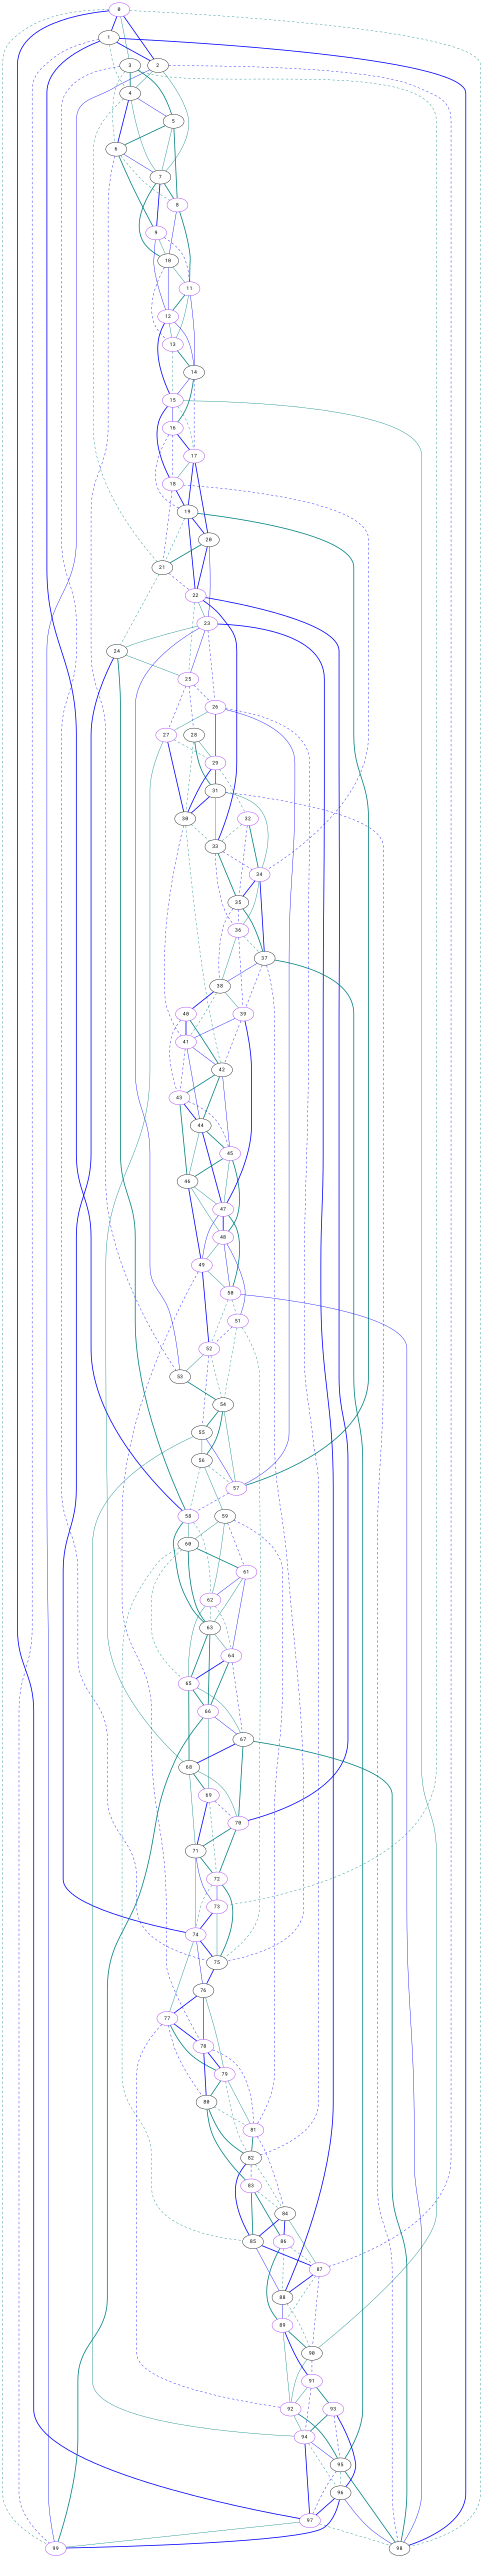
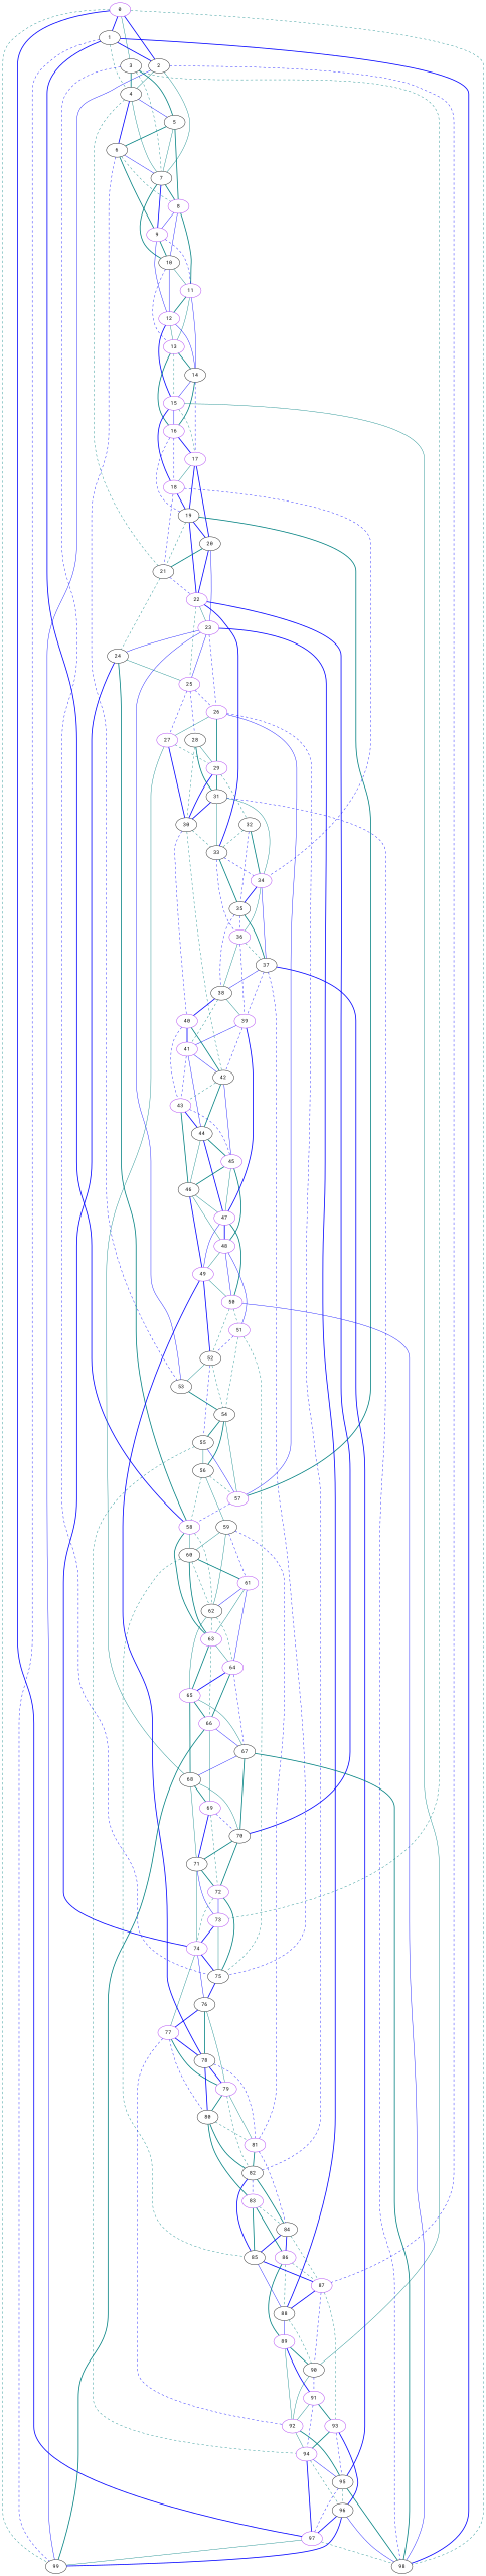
  strict graph {
    fontname="Roboto Mono"
    node [color=purple fontname="Roboto Mono"]
    edge [color=teal fontname="Roboto Mono" is_available=True prob=1.0 style=bold]
    1 [color=black]
    0
    2 [color=black]
    3 [color=black]
    97
    98 [color=black]
-   99
+   99 [color=black]
    4 [color=black]
    58
    7 [color=black]
    87
    5 [color=black]
    6 [color=black]
    73
    75 [color=black]
    21 [color=black]
    60 [color=black]
-   62
-   63 [color=black]
+   62 [color=black]
+   63
    8
    9
    10 [color=black]
    90 [color=black]
    88 [color=black]
    89
    53 [color=black]
    74
    76 [color=black]
    22
    24 [color=black]
    11
    12
    54 [color=black]
    13
    14 [color=black]
    15
    16
    17
    18
    19 [color=black]
    20 [color=black]
    34
    92
    91
    57
    23
    35 [color=black]
    36
    37 [color=black]
    25
    33 [color=black]
-   70
+   70 [color=black]
    26
    27
    28 [color=black]
    71 [color=black]
    72
    29
    82 [color=black]
    77
    30 [color=black]
    68 [color=black]
    31 [color=black]
-   32
+   32 [color=black]
    85 [color=black]
    83
    84 [color=black]
    41
    42 [color=black]
    69
    43
    44 [color=black]
    45
    38 [color=black]
    39
    95 [color=black]
    40
    47
    96 [color=black]
    48
    49
    50
    46 [color=black]
    51
-   52
-   78
+   52 [color=black]
+   78 [color=black]
    55 [color=black]
    81
    79
    80 [color=black]
    56 [color=black]
    94
    59 [color=black]
    61
    64
    65
    66
    67 [color=black]
    86
    93
    1 -- 2 [color=blue prob=0.789568868079]
    1 -- 98 [color=blue prob=0.885671512265]
    1 -- 99 [color=blue prob=0.100325593449 style=dashed]
    1 -- 4 [style=dashed]
    1 -- 58 [color=blue prob=0.867640251224]
    0 -- 1 [color=blue]
    0 -- 2 [color=blue]
    0 -- 3 [prob=0.523911925271 style=solid]
    0 -- 97 [color=blue prob=0.784019645471]
    0 -- 98 [style=dashed]
    0 -- 99 [prob=0.06733159825 style=dashed]
    2 -- 99 [color=blue prob=0.0828015994668 style=solid]
    2 -- 4 [prob=0.721633367019 style=solid]
    2 -- 7 [prob=0.411281988417 style=solid]
    2 -- 87 [color=blue prob=0.684708278786 style=dashed]
    3 -- 4 [prob=0.86860671002]
    3 -- 5
-   3 -- 6 [prob=0.742009215746 style=dashed]
+   3 -- 7 [prob=0.742009215746 style=dashed]
    3 -- 73 [prob=0.552174224246 style=dashed]
    3 -- 75 [color=blue prob=0.18156599696 style=dashed]
    97 -- 98 [style=dashed]
    97 -- 99 [prob=0.358216634347 style=solid]
    4 -- 7 [style=solid]
    4 -- 5 [color=blue prob=0.333471456223 style=solid]
    4 -- 6 [color=blue prob=0.623586626709]
    4 -- 21 [style=dashed]
    58 -- 60 [prob=0.797402101363 style=solid]
    58 -- 62 [prob=0.517966375665 style=dashed]
    58 -- 63 [prob=0.703489095223]
    7 -- 8
    7 -- 9 [color=blue]
    7 -- 10 [prob=0.0564829233459]
    87 -- 90 [color=blue prob=0.183318318251 style=dashed]
    87 -- 88 [color=blue prob=0.0341554370242]
-   87 -- 89 [style=dashed]
+   87 -- 93 [style=dashed]
    5 -- 7 [style=solid]
    5 -- 6 [prob=0.264414778972]
    5 -- 8 [prob=0.908857285997]
    6 -- 7 [color=blue prob=0.337828708726 style=solid]
    6 -- 8 [prob=0.525119817093 style=dashed]
    6 -- 9 [prob=0.37092094054]
    6 -- 53 [color=blue prob=0.275118103269 style=dashed]
    73 -- 75 [prob=0.115272436521 style=solid]
    73 -- 74 [color=blue prob=0.744421597847]
    75 -- 76 [color=blue]
    21 -- 22 [color=blue prob=0.255840415958 style=dashed]
    21 -- 24 [prob=0.676141438608 style=dashed]
-   60 -- 65 [prob=0.097448403527 style=dashed]
+   60 -- 62 [prob=0.097448403527 style=dashed]
    60 -- 63 [prob=0.585277756864]
    60 -- 85 [prob=0.0922349309006 style=dashed]
    60 -- 61 [prob=0.321092657944]
    62 -- 63 [prob=0.438083887263 style=dashed]
    62 -- 64 [prob=0.8283896063 style=dashed]
    62 -- 65 [prob=0.827947166984 style=solid]
    63 -- 64 [style=solid]
    63 -- 65 [prob=0.20658077843]
-   63 -- 66 [prob=0.961176126102]
+   63 -- 66 [prob=0.961176126102 style=dashed]
+   8 -- 9 [color=blue style=solid]
    8 -- 10 [color=blue prob=0.180364223366 style=solid]
    8 -- 11 [prob=0.757227549353]
-   9 -- 10 [style=solid]
+   9 -- 10
    9 -- 11 [color=blue prob=0.499624041644 style=dashed]
    9 -- 12 [color=blue prob=0.402146437 style=solid]
    10 -- 11 [prob=0.633433465772 style=solid]
    10 -- 12 [color=blue prob=0.195211249643 style=solid]
    10 -- 13 [color=blue prob=0.823168199665 style=dashed]
    90 -- 92 [prob=0.411809737053 style=solid]
    90 -- 91 [color=blue prob=0.41018069523 style=dashed]
    88 -- 90 [prob=0.671060775264 style=dashed]
    88 -- 89 [color=blue style=solid]
    89 -- 90
    89 -- 92 [prob=0.499708966245 style=solid]
    89 -- 91 [color=blue prob=0.0145825007905]
    53 -- 54 [prob=0.190502760145]
    74 -- 75 [color=blue prob=0.362081115442]
    74 -- 76 [color=blue prob=0.157184765785 style=solid]
    74 -- 77 [prob=0.180578666717 style=solid]
    76 -- 77 [color=blue prob=0.372697248733]
    76 -- 78
    76 -- 79 [prob=0.0623477777246 style=solid]
    22 -- 23 [prob=0.180558919544 style=solid]
    22 -- 25 [style=dashed]
    22 -- 33 [color=blue]
    22 -- 70 [color=blue]
    24 -- 58 [prob=0.459547237148]
    24 -- 74 [color=blue prob=0.923871338465]
    24 -- 25 [prob=0.405059031614 style=solid]
    11 -- 12 [prob=0.238717926788]
    11 -- 13 [prob=0.827240485098 style=solid]
    11 -- 14 [color=blue prob=0.996058486696 style=solid]
    12 -- 13 [prob=0.72895438639 style=solid]
    12 -- 14 [color=blue prob=0.0939062990227 style=solid]
    12 -- 15 [color=blue prob=0.140024549406]
    54 -- 57 [style=solid]
    54 -- 55 [prob=0.36574106626]
    54 -- 56 [prob=0.543147481034]
    13 -- 14
    13 -- 15 [prob=0.494796104847 style=dashed]
+   13 -- 16 [prob=0.147726935769]
    14 -- 15 [color=blue prob=0.0163443468507 style=solid]
    14 -- 16 [prob=0.049262344641]
    14 -- 17 [color=blue prob=0.0412951985441 style=dashed]
    15 -- 90 [prob=0.402196837974 style=solid]
    15 -- 16 [color=blue prob=0.810974611065 style=solid]
    15 -- 17 [prob=0.892346868689 style=dashed]
    15 -- 18 [color=blue]
    16 -- 17 [color=blue]
    16 -- 18 [color=blue prob=0.0618139766154 style=dashed]
    16 -- 19 [color=blue style=dashed]
    17 -- 18 [prob=0.608573550937 style=solid]
    17 -- 19 [color=blue prob=0.552231829833]
    17 -- 20 [color=blue]
    18 -- 21 [color=blue prob=0.874188021369 style=dashed]
    18 -- 19 [color=blue prob=0.76640770497]
    18 -- 34 [color=blue prob=0.732782082186 style=dashed]
    19 -- 21 [style=dashed]
    19 -- 22 [color=blue prob=0.172036286881]
    19 -- 20 [color=blue prob=0.825020250983]
    19 -- 57
    20 -- 21 [prob=0.726525564883]
    20 -- 22 [color=blue prob=0.461961119703]
    20 -- 23 [color=blue prob=0.972597111339 style=solid]
    34 -- 35 [color=blue prob=0.996923520573]
    34 -- 36 [prob=0.445340483192 style=solid]
-   34 -- 37 [color=blue]
+   34 -- 37 [color=blue style=solid]
    92 -- 95 [prob=0.570958883084]
    92 -- 94 [style=solid]
    91 -- 92 [style=solid]
    91 -- 94 [color=blue prob=0.966487845802 style=dashed]
    91 -- 93 [prob=0.416945011428]
    57 -- 58 [color=blue prob=0.665322162464 style=dashed]
    23 -- 88 [color=blue prob=0.908630843417]
    23 -- 53 [color=blue prob=0.0151639115995 style=solid]
-   23 -- 24 [prob=0.305644082791 style=solid]
+   23 -- 24 [color=blue prob=0.305644082791 style=solid]
    23 -- 25 [color=blue prob=0.300058322992 style=solid]
    23 -- 26 [color=blue style=dashed]
    35 -- 36 [color=blue style=dashed]
    35 -- 37 [prob=0.570791442605]
    35 -- 38 [color=blue style=dashed]
    36 -- 37 [prob=0.776795103372 style=dashed]
    36 -- 38 [prob=0.257487920149 style=solid]
    36 -- 39 [color=blue prob=0.69314309994 style=dashed]
    37 -- 75 [color=blue prob=0.193461267174 style=dashed]
    37 -- 38 [color=blue prob=0.0737151783128 style=solid]
    37 -- 39 [color=blue style=dashed]
-   37 -- 95 [prob=0.874094317629]
+   37 -- 95 [color=blue prob=0.874094317629]
    25 -- 26 [color=blue style=dashed]
    25 -- 27 [color=blue style=dashed]
    25 -- 28 [color=blue style=dashed]
    33 -- 34 [color=blue style=dashed]
    33 -- 35
    33 -- 36 [color=blue prob=0.299092466075 style=dashed]
    70 -- 71 [prob=0.0516858653307]
    70 -- 72 [prob=0.966953627876]
    26 -- 57 [color=blue prob=0.55601791696 style=solid]
    26 -- 27 [prob=0.483239702446 style=solid]
    26 -- 29 [prob=0.132522149689]
    26 -- 82 [color=blue prob=0.368044720426 style=dashed]
    27 -- 29 [prob=0.0868208220518 style=dashed]
    27 -- 30 [color=blue prob=0.96419618119]
    27 -- 68 [prob=0.106409691064 style=solid]
    28 -- 29 [prob=0.479010059324 style=solid]
    28 -- 30 [style=dashed]
    28 -- 31 [prob=0.7167044942]
    71 -- 73 [color=blue style=solid]
    71 -- 74 [prob=0.871003813246 style=solid]
    71 -- 72 [prob=0.574212156662]
    72 -- 73 [color=blue style=solid]
    72 -- 75 [prob=0.618380352743]
    72 -- 74 [prob=0.209866677862 style=dashed]
    29 -- 30 [color=blue]
    29 -- 31 [prob=0.467697543894]
    29 -- 32 [prob=0.101356067391 style=dashed]
    82 -- 85 [color=blue prob=0.966332798183]
    82 -- 83 [color=blue prob=0.664144779885 style=dashed]
-   82 -- 84 [prob=0.954304325714 style=dashed]
+   82 -- 84 [prob=0.954304325714]
    77 -- 92 [color=blue prob=0.84318879122 style=dashed]
    77 -- 78 [color=blue prob=0.429483324292]
    77 -- 79 [prob=0.615011728104]
    77 -- 80 [color=blue prob=0.807762255729 style=dashed]
    30 -- 33 [prob=0.707085202128 style=dashed]
-   30 -- 41 [color=blue prob=0.827746157925 style=dashed]
+   30 -- 40 [color=blue prob=0.827746157925 style=dashed]
    30 -- 42 [prob=0.328542011653 style=dashed]
    68 -- 70 [prob=0.0161442573877 style=solid]
    68 -- 71 [prob=0.338082351121 style=solid]
    68 -- 69
    31 -- 98 [color=blue prob=0.858929105 style=dashed]
    31 -- 34 [prob=0.104877860568 style=solid]
    31 -- 33 [prob=0.606133585856 style=solid]
    31 -- 30 [color=blue prob=0.196086497242]
    32 -- 34 [prob=0.129614100816]
    32 -- 35 [color=blue style=dashed]
    32 -- 33 [prob=0.375611510895 style=dashed]
    85 -- 87 [color=blue prob=0.555690183034]
    85 -- 88 [color=blue prob=0.742934578492 style=solid]
    83 -- 85 [prob=0.297388748126]
    83 -- 84 [style=dashed]
    83 -- 86
-   84 -- 87 [prob=0.59475510847 style=solid]
+   84 -- 87 [prob=0.59475510847 style=dashed]
    84 -- 85 [color=blue prob=0.695706717658]
    84 -- 86 [color=blue prob=0.459019979551]
    41 -- 42 [color=blue style=solid]
    41 -- 43 [color=blue style=dashed]
    41 -- 44 [color=blue prob=0.211508734574 style=solid]
-   42 -- 43
+   42 -- 43 [style=dashed]
    42 -- 44 [prob=0.0712307466922]
    42 -- 45 [color=blue prob=0.977768495149 style=solid]
    69 -- 70 [color=blue style=dashed]
    69 -- 71 [color=blue prob=0.667738204121]
    69 -- 72 [prob=0.0101408362395 style=dashed]
    43 -- 44 [color=blue prob=0.696291404666]
    43 -- 45 [color=blue style=dashed]
    43 -- 46 [prob=0.445906199514]
    44 -- 45 [prob=0.107163318515]
    44 -- 47 [color=blue]
    44 -- 46 [prob=0.0720302501375 style=solid]
    45 -- 47 [prob=0.40788501265 style=solid]
    45 -- 48 [prob=0.92017543368]
    45 -- 46 [prob=0.298330725641]
    38 -- 41 [prob=0.0358489382724 style=dashed]
    38 -- 39 [prob=0.0456570819282 style=solid]
    38 -- 40 [color=blue prob=0.182903996755]
    39 -- 41 [color=blue prob=0.58504920636 style=solid]
    39 -- 42 [color=blue prob=0.379028934721 style=dashed]
    39 -- 47 [color=blue prob=0.773967085147]
    95 -- 97 [color=blue style=dashed]
    95 -- 98 [prob=0.975093983294]
    95 -- 96 [prob=0.132211144866 style=dashed]
    40 -- 41 [color=blue prob=0.137399798795]
    40 -- 42
    40 -- 43 [color=blue style=dashed]
    47 -- 48 [color=blue prob=0.698362104251]
    47 -- 49 [color=blue prob=0.774910869928 style=solid]
    47 -- 50 [prob=0.590936932939]
    96 -- 97 [color=blue prob=0.68175049011]
    96 -- 98 [color=blue prob=0.635334409104 style=solid]
    96 -- 99 [color=blue prob=0.501865499845]
    48 -- 49 [prob=0.972879174569 style=solid]
    48 -- 50 [color=blue prob=0.266016907094 style=solid]
    48 -- 51 [color=blue prob=0.131147854389 style=solid]
    49 -- 50 [prob=0.239247904398 style=solid]
    49 -- 52 [color=blue prob=0.84065162923]
-   49 -- 78 [color=blue style=dashed]
+   49 -- 78 [color=blue]
    50 -- 98 [color=blue style=solid]
    50 -- 51 [style=dashed]
    50 -- 52 [prob=0.608379628572 style=dashed]
    46 -- 47 [prob=0.383805128878 style=solid]
    46 -- 48 [prob=0.158593682093 style=solid]
    46 -- 49 [color=blue]
    51 -- 75 [prob=0.0540308828724 style=dashed]
    51 -- 54 [prob=0.430769780409 style=dashed]
    51 -- 52 [color=blue prob=0.409000836182 style=dashed]
    52 -- 53 [prob=0.112832176005 style=solid]
    52 -- 54 [prob=0.692964038406 style=dashed]
    52 -- 55 [color=blue prob=0.311688293253 style=dashed]
    78 -- 81 [color=blue prob=0.303699318078 style=dashed]
    78 -- 79 [color=blue prob=0.941227973242]
    78 -- 80 [color=blue prob=0.450023481566]
    55 -- 57 [color=blue style=solid]
    55 -- 56 [prob=0.451422953184 style=solid]
-   55 -- 94 [style=solid]
+   55 -- 94 [style=dashed]
    81 -- 82 [prob=0.206781806776]
    81 -- 84 [color=blue style=dashed]
    79 -- 82 [prob=0.0259171112542 style=dashed]
    79 -- 81 [style=solid]
    79 -- 80 [prob=0.295149525724]
    80 -- 82 [prob=0.62508890753]
    80 -- 83 [prob=0.339830627138]
    80 -- 81 [prob=0.214561632002 style=dashed]
    56 -- 58 [prob=0.307656702557 style=dashed]
    56 -- 57 [prob=0.599267750917 style=dashed]
    56 -- 59 [prob=0.0606324357566 style=solid]
    94 -- 97 [color=blue prob=0.109166535709]
    94 -- 95 [color=blue style=solid]
    94 -- 96 [prob=0.808028248283 style=dashed]
    59 -- 60 [prob=0.0545657588612 style=solid]
    59 -- 62 [prob=0.146918097904 style=solid]
    59 -- 81 [color=blue prob=0.187782093206 style=dashed]
    59 -- 61 [color=blue style=dashed]
    61 -- 62 [color=blue prob=0.525464961982 style=solid]
    61 -- 63 [style=solid]
    61 -- 64 [color=blue prob=0.151665646309 style=solid]
    64 -- 65 [color=blue prob=0.263914304295]
    64 -- 66 [prob=0.0309859749253]
    64 -- 67 [color=blue style=dashed]
    65 -- 68 [prob=0.155022228855]
    65 -- 66 [prob=0.955640506394]
    65 -- 67 [prob=0.421874961106 style=solid]
    66 -- 99 [prob=0.78207921806]
    66 -- 69 [prob=0.874337752327 style=solid]
    66 -- 67 [color=blue style=solid]
    67 -- 98
    67 -- 70 [prob=0.917015249526]
-   67 -- 68 [color=blue]
+   67 -- 68 [color=blue style=solid]
    86 -- 87 [prob=0.876953830773 style=dashed]
    86 -- 88 [prob=0.910666698852 style=dashed]
    86 -- 89 [prob=0.199196110783]
    93 -- 95 [color=blue prob=0.548950565365 style=dashed]
    93 -- 96 [color=blue prob=0.765314156223]
    93 -- 94
  }
